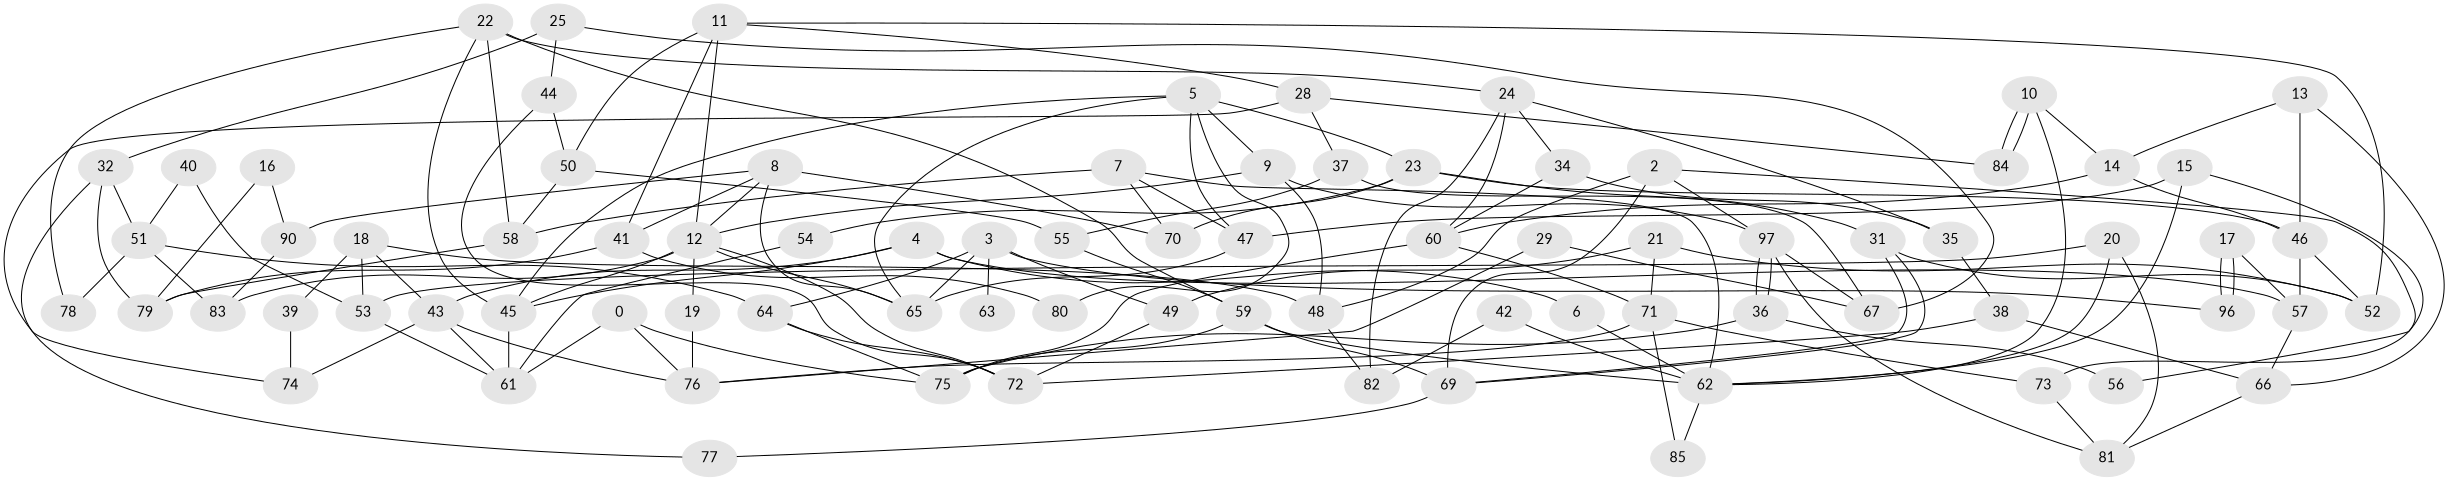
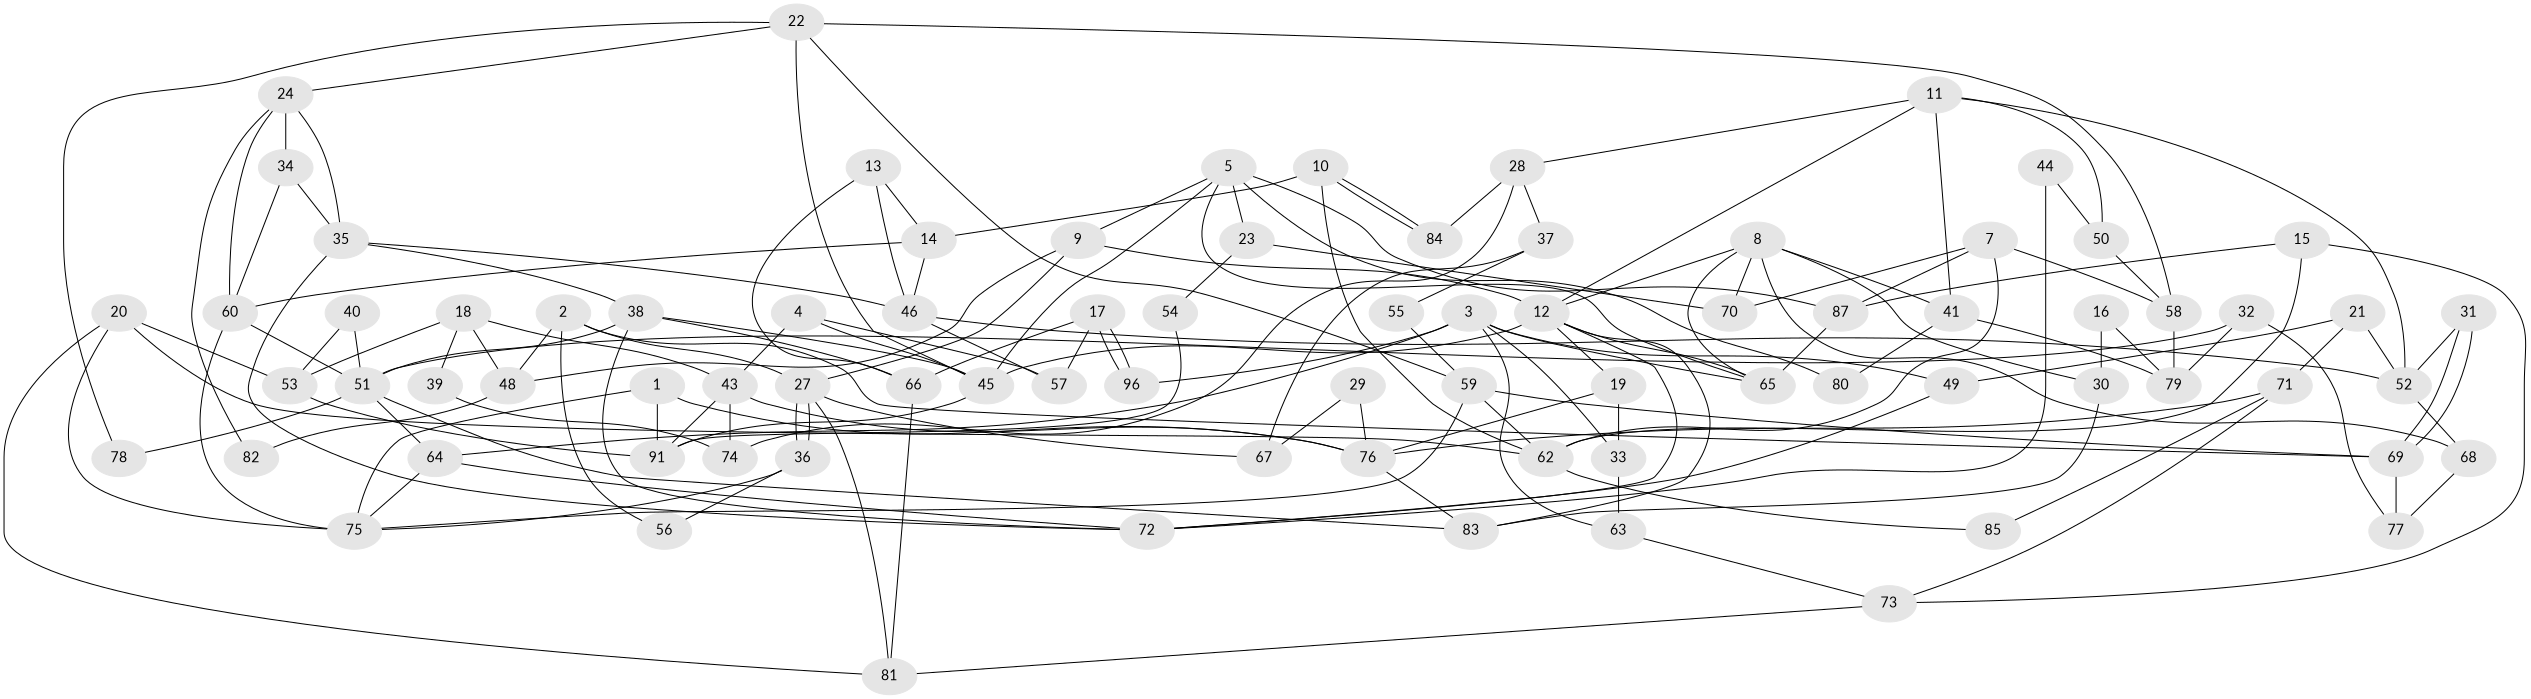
  graph {
    fontname=Lato
    node [color=gray90 fontname=Lato style=filled]
    edge [fontname=Lato]
-   1 [label=0]
-   61
+   1
+   61 [label=91]
    75
    76
    83
    2
-   27 [label=97]
+   27
    48
    56
    69
    81
    67
    36
    82
    77
    n16 [label=96]
    3
+   33
    49
    63
    64
    65
    72
    73
    4
-   6
    43
    45
    57
    62
    74
    5
    9
    23
-   47
+   47 [label=87]
    80
    12
    70
    31
    54
    85
    7
    58
    79
    8
-   30 [label=90]
+   30
    41
+   68
    19
    10
    14
    84
    46
    60
    11
    28
    50
    52
    37
    55
    13
    66
    71
    15
    16
    17
    18
    39
    53
    20
    21
    22
    24
    59
    78
    34
    35
    38
-   25
    32
    44
    51
    29
    40
-   42
    1 -- 61
    1 -- 75
    1 -- 76
+   76 -- 83
    2 -- 27
    2 -- 48
    2 -- 56
    2 -- 69
    27 -- 81
    27 -- 67
    27 -- 36
    27 -- 36
    48 -- 82
    69 -- 77
    36 -- 75
    36 -- 56
    3 -- n16
+   3 -- 33
    3 -- 49
    3 -- 63
    3 -- 64
    3 -- 65
+   33 -- 63
    49 -- 72
+   63 -- 73
    64 -- 75
    64 -- 72
    73 -- 81
-   4 -- 6
    4 -- 43
    4 -- 45
    4 -- 57
-   6 -- 62
    43 -- 61
    43 -- 76
    43 -- 74
    45 -- 61
    62 -- 85
    5 -- 65
    5 -- 45
    5 -- 9
    5 -- 23
    5 -- 47
    5 -- 80
    9 -- 27
    9 -- 48
    9 -- 12
    23 -- 70
-   23 -- 31
    23 -- 54
    47 -- 65
    12 -- 83
    12 -- 65
    12 -- 72
    12 -- 45
    12 -- 19
    31 -- 69
    31 -- 69
    31 -- 52
    54 -- 61
    7 -- 62
    7 -- 47
    7 -- 70
    7 -- 58
    58 -- 79
    8 -- 65
    8 -- 12
    8 -- 70
    8 -- 30
    8 -- 41
+   8 -- 68
    30 -- 83
    41 -- 80
    41 -- 79
+   68 -- 77
    19 -- 76
+   19 -- 33
    10 -- 62
    10 -- 14
    10 -- 84
    10 -- 84
    14 -- 46
    14 -- 60
    46 -- 57
    46 -- 52
    60 -- 75
-   60 -- 71
+   60 -- 51
    11 -- 12
    11 -- 41
    11 -- 28
    11 -- 50
    11 -- 52
    28 -- 74
    28 -- 84
    28 -- 37
    50 -- 58
-   50 -- 55
+   52 -- 68
    37 -- 67
    37 -- 55
    55 -- 59
    13 -- 14
    13 -- 46
    13 -- 66
    66 -- 81
    71 -- 76
    71 -- 73
    71 -- 85
    15 -- 73
    15 -- 62
    15 -- 47
    16 -- 79
    16 -- 30
    17 -- n16
    17 -- n16
    17 -- 57
-   57 -- 66
+   17 -- 66
    18 -- 48
    18 -- 43
    18 -- 39
    18 -- 53
    39 -- 74
    53 -- 61
+   20 -- 75
    20 -- 81
    20 -- 62
    20 -- 53
    21 -- 49
    21 -- 52
    21 -- 71
    22 -- 45
    22 -- 58
    22 -- 24
    22 -- 59
    22 -- 78
    24 -- 82
    24 -- 60
    24 -- 34
    24 -- 35
    59 -- 75
    59 -- 69
    59 -- 62
    34 -- 60
    34 -- 35
-   23 -- 46
+   35 -- 72
+   35 -- 46
    35 -- 38
    38 -- 72
+   38 -- 45
    38 -- 66
-   25 -- 67
-   25 -- 32
-   25 -- 44
+   38 -- 51
    32 -- 77
    32 -- 79
    32 -- 51
    44 -- 72
    44 -- 50
    51 -- 83
    51 -- 64
    51 -- 78
    29 -- 76
    29 -- 67
    40 -- 53
    40 -- 51
-   42 -- 82
-   42 -- 62
  }
